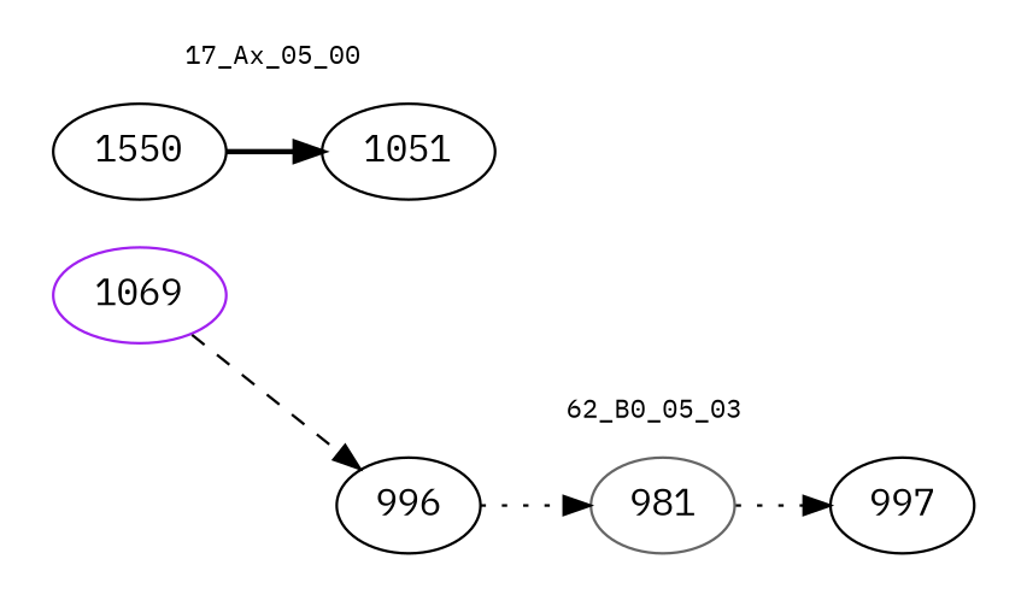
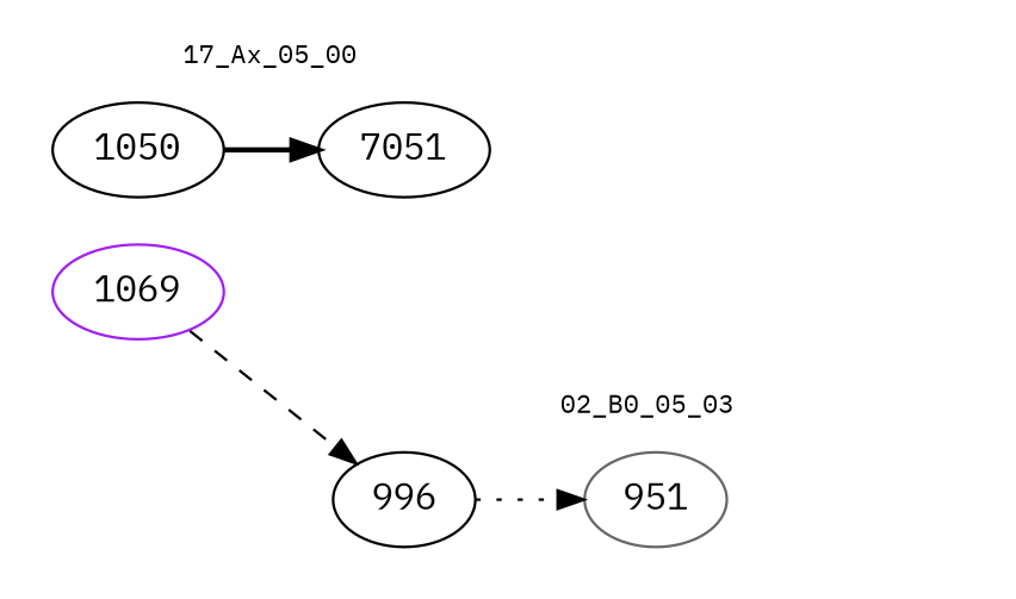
  digraph {
    fontname="IBM Plex Mono"
    rankdir=LR
    node [color=black fontname="IBM Plex Mono"]
    edge [color=black fontname="IBM Plex Mono" style=dotted]
    n1 [color=purple label=1069]
-   n2 [label=1550]
-   n3 [label=1051]
+   n2 [label=1050]
+   n3 [label=7051]
    n4 [label=996]
-   n5 [color=gray40 label=981]
-   n6 [label=997]
+   n5 [color=gray40 label=951]
    subgraph cluster_1 {
      color=white
      fontsize=10
      label="17_Ax_05_00"
      n1
      n2
      n3
    }
    subgraph cluster_2 {
      color=white
      fontsize=10
-     label="62_B0_05_03"
+     label="02_B0_05_03"
      n4
      n5
-     n6
    }
    n1 -> n4 [style=dashed]
    n2 -> n3 [style=bold]
    n4 -> n5
-   n5 -> n6
  }
